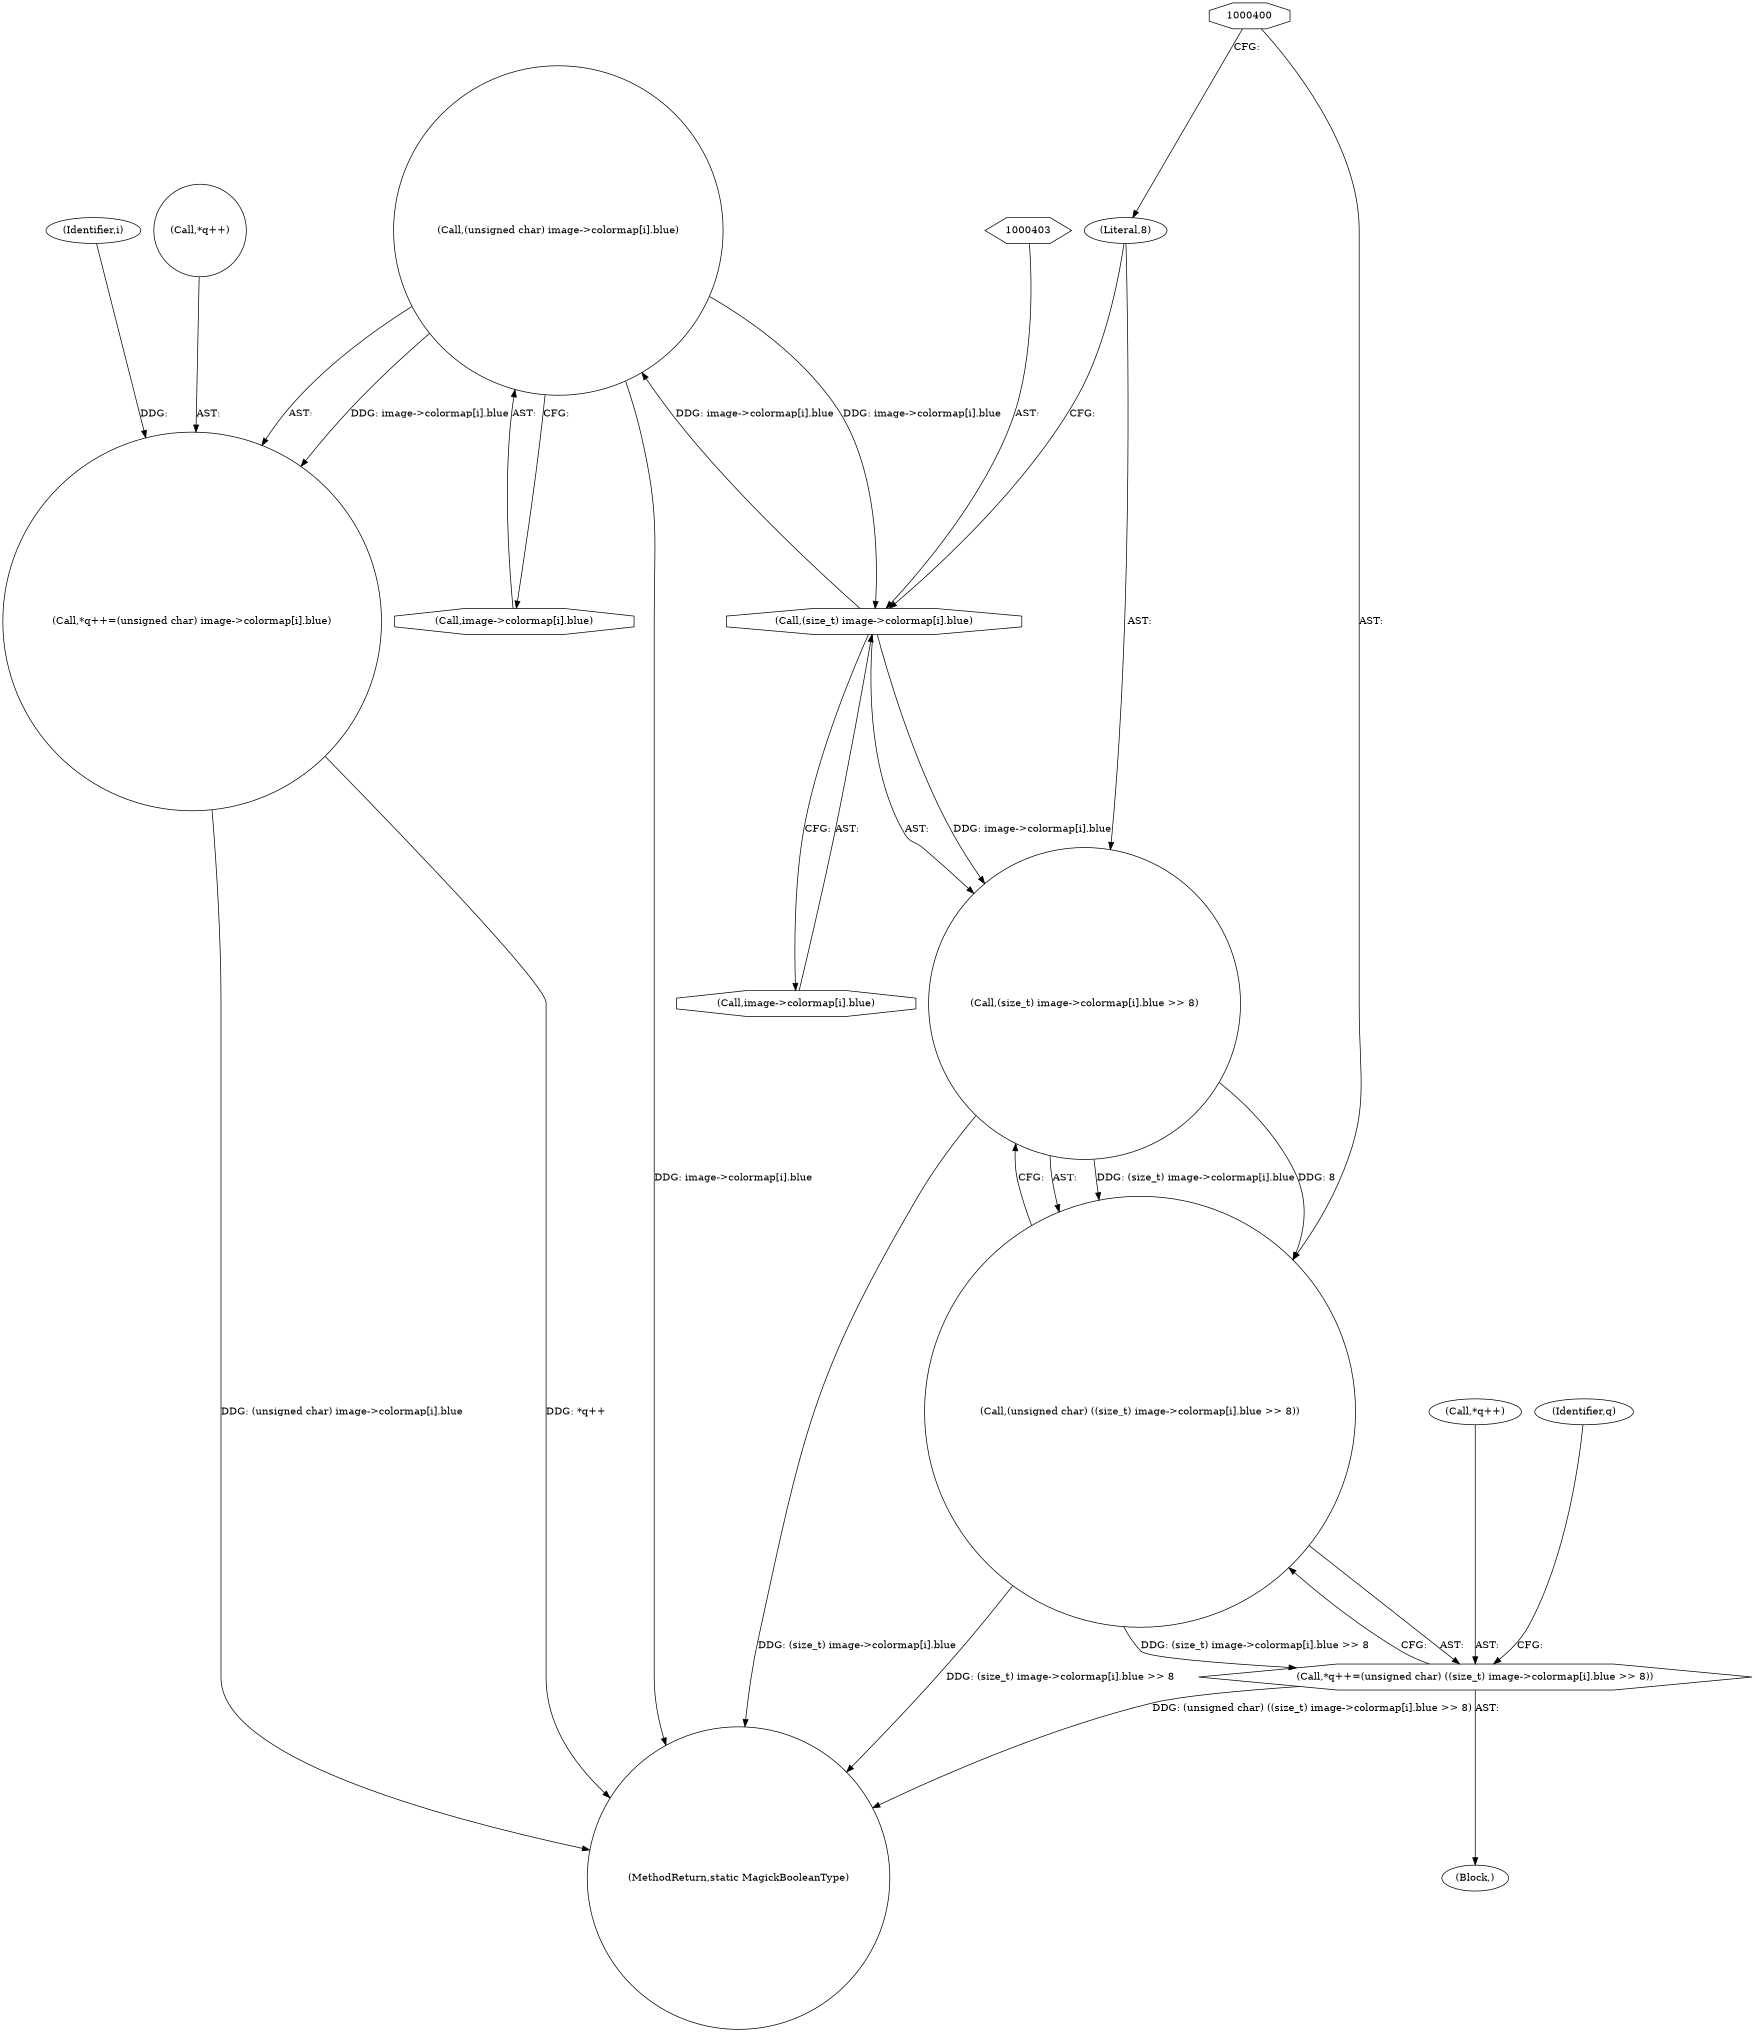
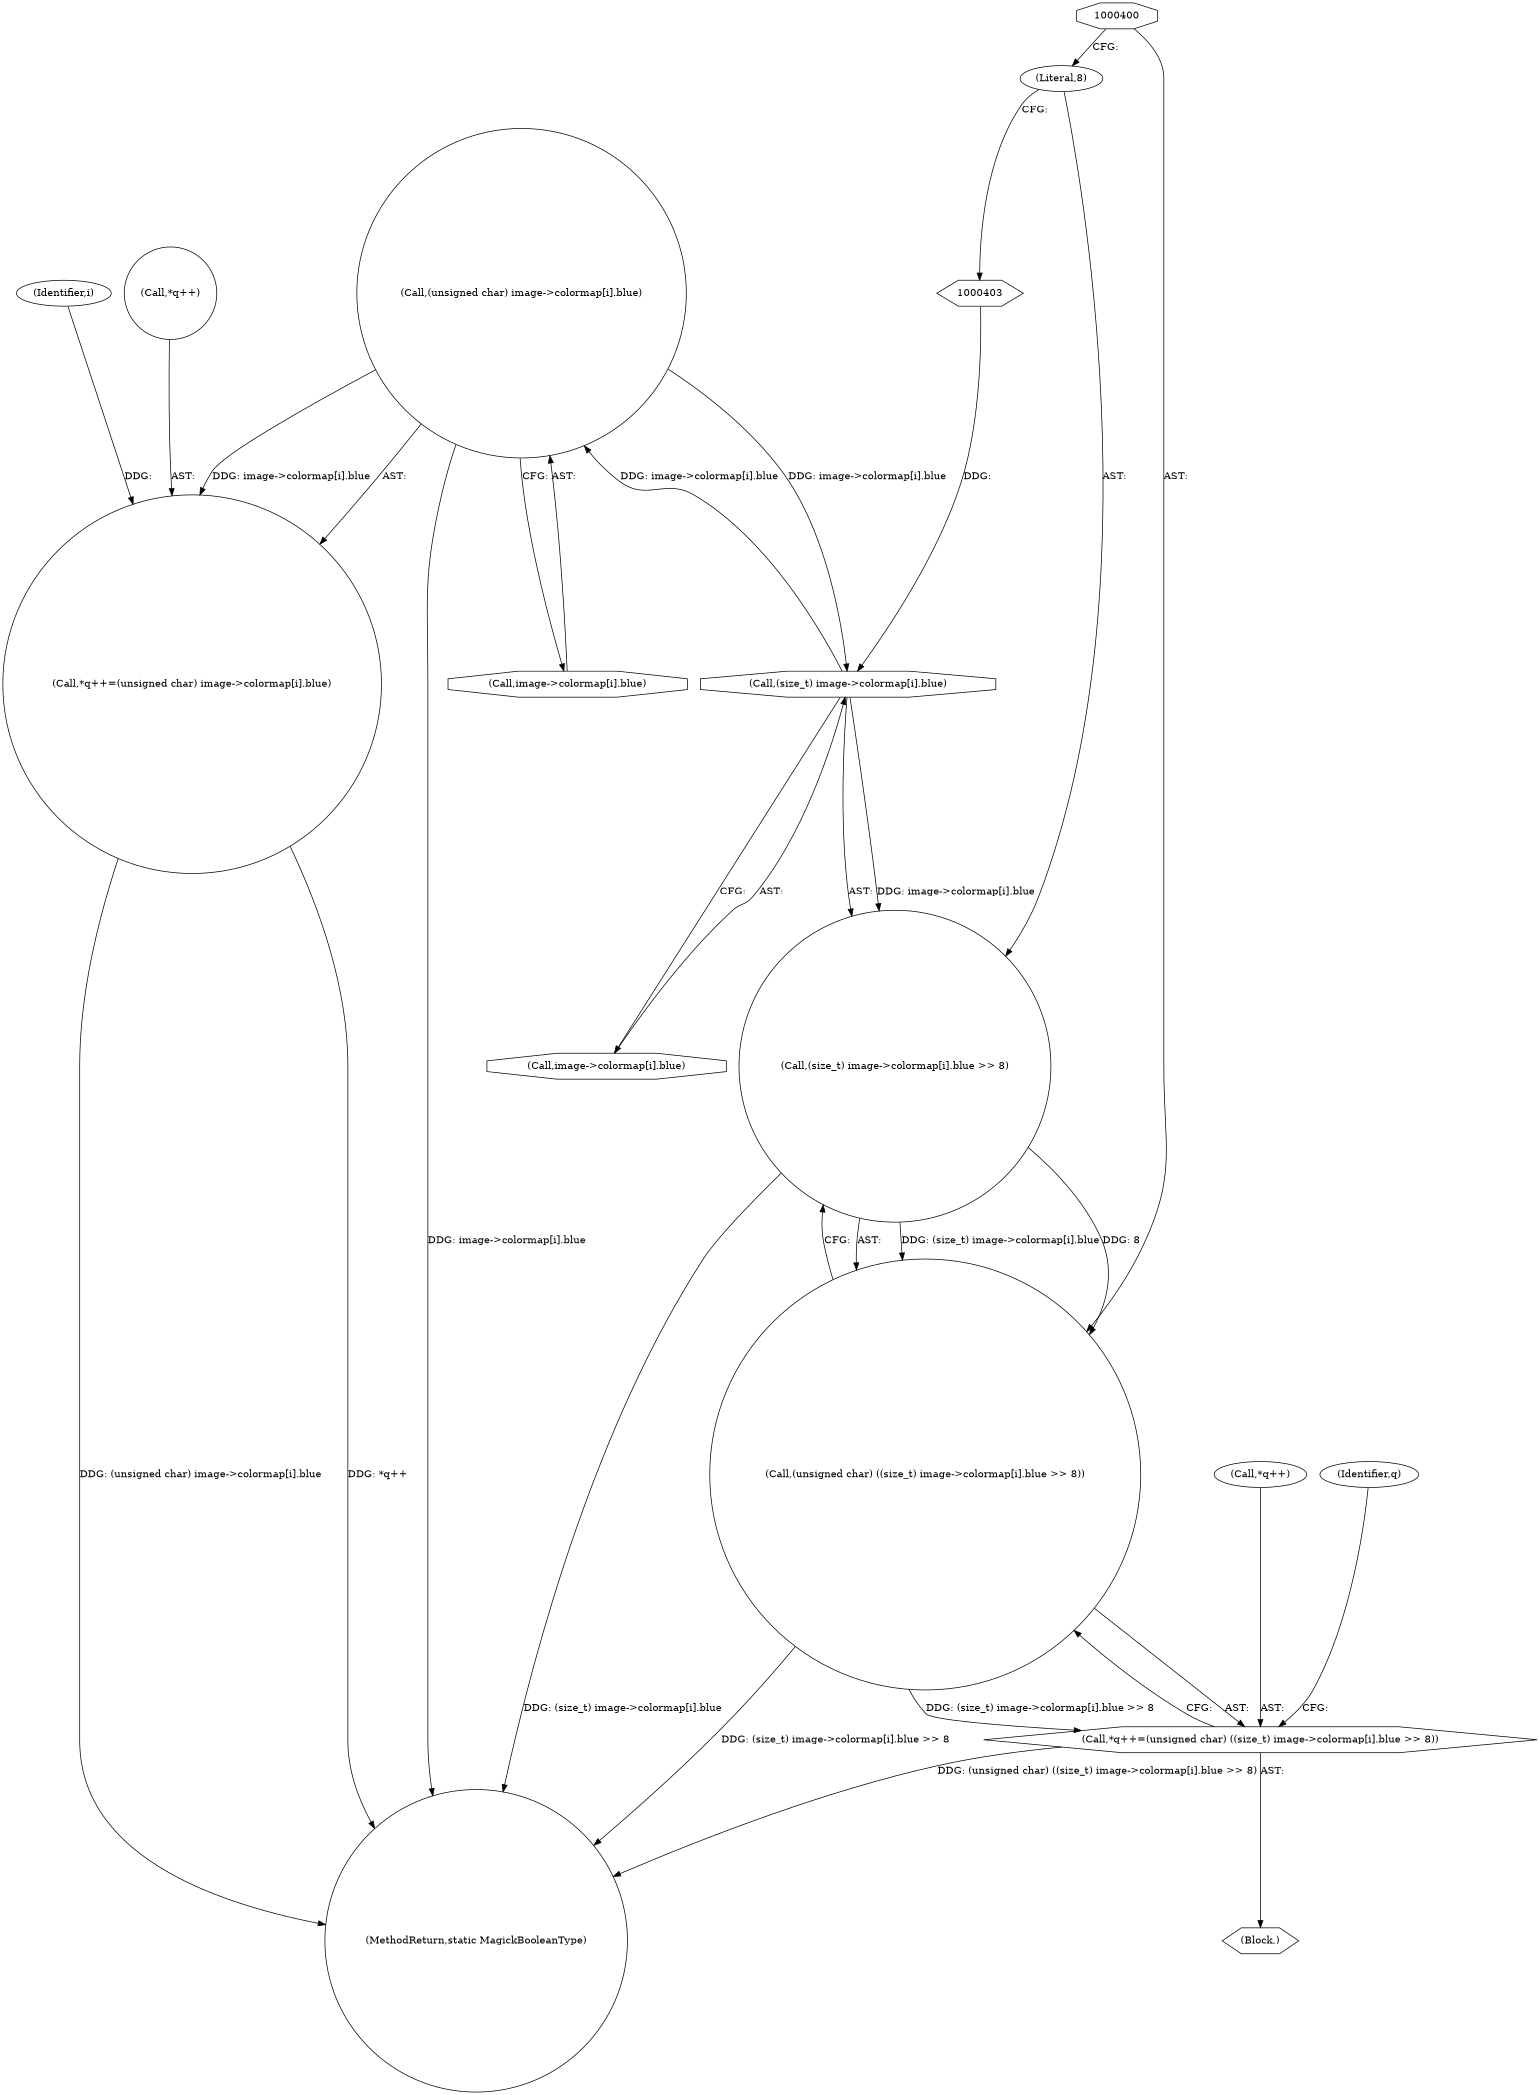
  digraph {
    node [shape=circle]
    n1 [label="(Call,(unsigned char) image->colormap[i].blue)"]
    n2 [label="(Call,(size_t) image->colormap[i].blue)" shape=octagon]
    n3 [label="(Call,*q++=(unsigned char) image->colormap[i].blue)"]
    n4 [label="(MethodReturn,static MagickBooleanType)"]
    n5 [label="(Call,image->colormap[i].blue)" shape=octagon]
    n6 [label="(Call,(size_t) image->colormap[i].blue >> 8)"]
    n7 [label="(Call,image->colormap[i].blue)" shape=octagon]
    n8 [label="(Call,(unsigned char) ((size_t) image->colormap[i].blue >> 8))"]
    n9 [label="(Call,*q++=(unsigned char) ((size_t) image->colormap[i].blue >> 8))" shape=hexagon]
    n10 [label="(Literal,8)" shape=ellipse]
-   n11 [label="(Block,)" shape=ellipse]
+   n11 [label="(Block,)" shape=hexagon]
    n12 [label="(Call,*q++)" shape=ellipse]
    n13 [label="(Call,*q++)"]
    n14 [label="(Identifier,i)" shape=ellipse]
    n15 [label="(Identifier,q)" shape=ellipse]
    1000403 [shape=hexagon]
    1000400 [shape=octagon]
    n1 -> n2 [label="DDG: image->colormap[i].blue"]
    n1 -> n3 [label="AST: "]
    n1 -> n3 [label="DDG: image->colormap[i].blue"]
    n1 -> n4 [label="DDG: image->colormap[i].blue"]
    n1 -> n5 [label="CFG: "]
    n2 -> n1 [label="DDG: image->colormap[i].blue"]
    n2 -> n6 [label="AST: "]
    n2 -> n6 [label="DDG: image->colormap[i].blue"]
    n2 -> n7 [label="CFG: "]
    n3 -> n4 [label="DDG: *q++"]
    n3 -> n4 [label="DDG: (unsigned char) image->colormap[i].blue"]
    n5 -> n1 [label="AST: "]
    n6 -> n4 [label="DDG: (size_t) image->colormap[i].blue"]
    n6 -> n8 [label="AST: "]
    n6 -> n8 [label="DDG: (size_t) image->colormap[i].blue"]
    n6 -> n8 [label="DDG: 8"]
    n7 -> n2 [label="AST: "]
    n8 -> n4 [label="DDG: (size_t) image->colormap[i].blue >> 8"]
    n8 -> n6 [label="CFG: "]
    n8 -> n9 [label="AST: "]
    n8 -> n9 [label="DDG: (size_t) image->colormap[i].blue >> 8"]
    n9 -> n4 [label="DDG: (unsigned char) ((size_t) image->colormap[i].blue >> 8)"]
    n9 -> n8 [label="CFG: "]
    n9 -> n11 [label="AST: "]
-   n10 -> n2 [label="CFG: "]
+   n10 -> 1000403 [label="CFG: "]
    n10 -> n6 [label="AST: "]
    n12 -> n9 [label="AST: "]
    n13 -> n3 [label="AST: "]
    n14 -> n3 [label="DDG: "]
    n15 -> n9 [label="CFG: "]
-   1000403 -> n2 [label="AST: "]
+   1000403 -> n2 [label="DDG: "]
    1000400 -> n8 [label="AST: "]
    1000400 -> n10 [label="CFG: "]
  }
